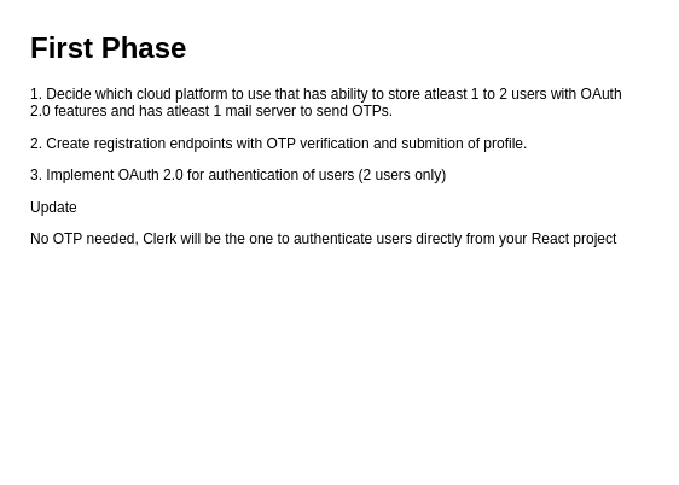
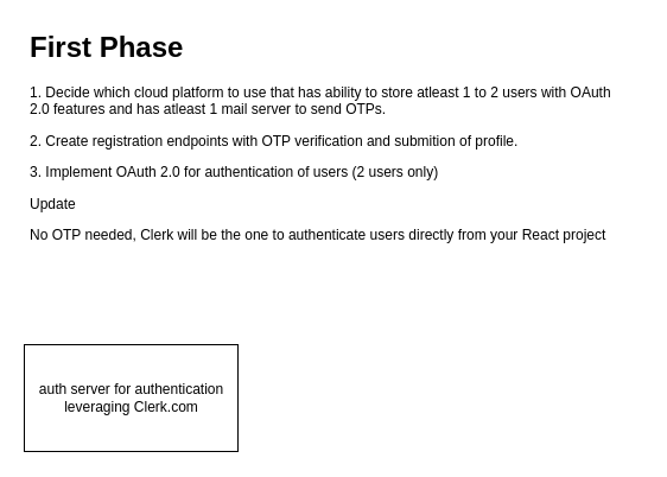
  <mxCell id="0" />
  <mxCell id="1" parent="0" />
  <mxCell id="2" value="&lt;h1&gt;First Phase&lt;/h1&gt;&lt;p&gt;1. Decide which cloud platform to use that has ability to store atleast 1 to 2 users with OAuth&amp;nbsp; 2.0 features and has atleast 1 mail server to send OTPs.&lt;/p&gt;&lt;p&gt;2. Create registration endpoints with OTP verification and submition of profile.&lt;/p&gt;&lt;p&gt;3. Implement OAuth 2.0 for authentication of users (2 users only)&lt;/p&gt;&lt;p&gt;Update&lt;/p&gt;&lt;p&gt;No OTP needed, Clerk will be the one to authenticate users directly from your React project&lt;/p&gt;&lt;p&gt;&lt;br&gt;&lt;/p&gt;&lt;p&gt;&lt;br&gt;&lt;/p&gt;" style="text;html=1;strokeColor=none;fillColor=none;spacing=5;spacingTop=-20;whiteSpace=wrap;overflow=hidden;rounded=0;" parent="1" vertex="1"><mxGeometry x="20" y="20" width="520" height="250" as="geometry" /></mxCell>
+ <mxCell id="3" value="auth server for authentication &lt;br&gt;leveraging Clerk.com" style="html=1;" vertex="1" parent="1"><mxGeometry x="20" y="290" width="180" height="90" as="geometry" /></mxCell>
